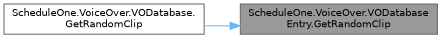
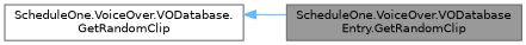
  digraph {
    rankdir=RL
    node [fontname=Helvetica fontsize=10 shape=box style=filled]
    n1 [color=gray40 fillcolor=grey60 fontcolor=black height=0.2 label="ScheduleOne.VoiceOver.VODatabase\lEntry.GetRandomClip" width=0.4]
    n2 [color=grey40 fillcolor=white height=0.2 label="ScheduleOne.VoiceOver.VODatabase.\lGetRandomClip" width=0.4]
-   n1 -> n2 [color=steelblue1 dir=back fontname=Helvetica fontsize=10 labelfontname=Helvetica labelfontsize=10 style=solid]
+   n2 -> n1 [color=steelblue1 dir=back fontname=Helvetica fontsize=10 labelfontname=Helvetica labelfontsize=10 style=solid]
  }
